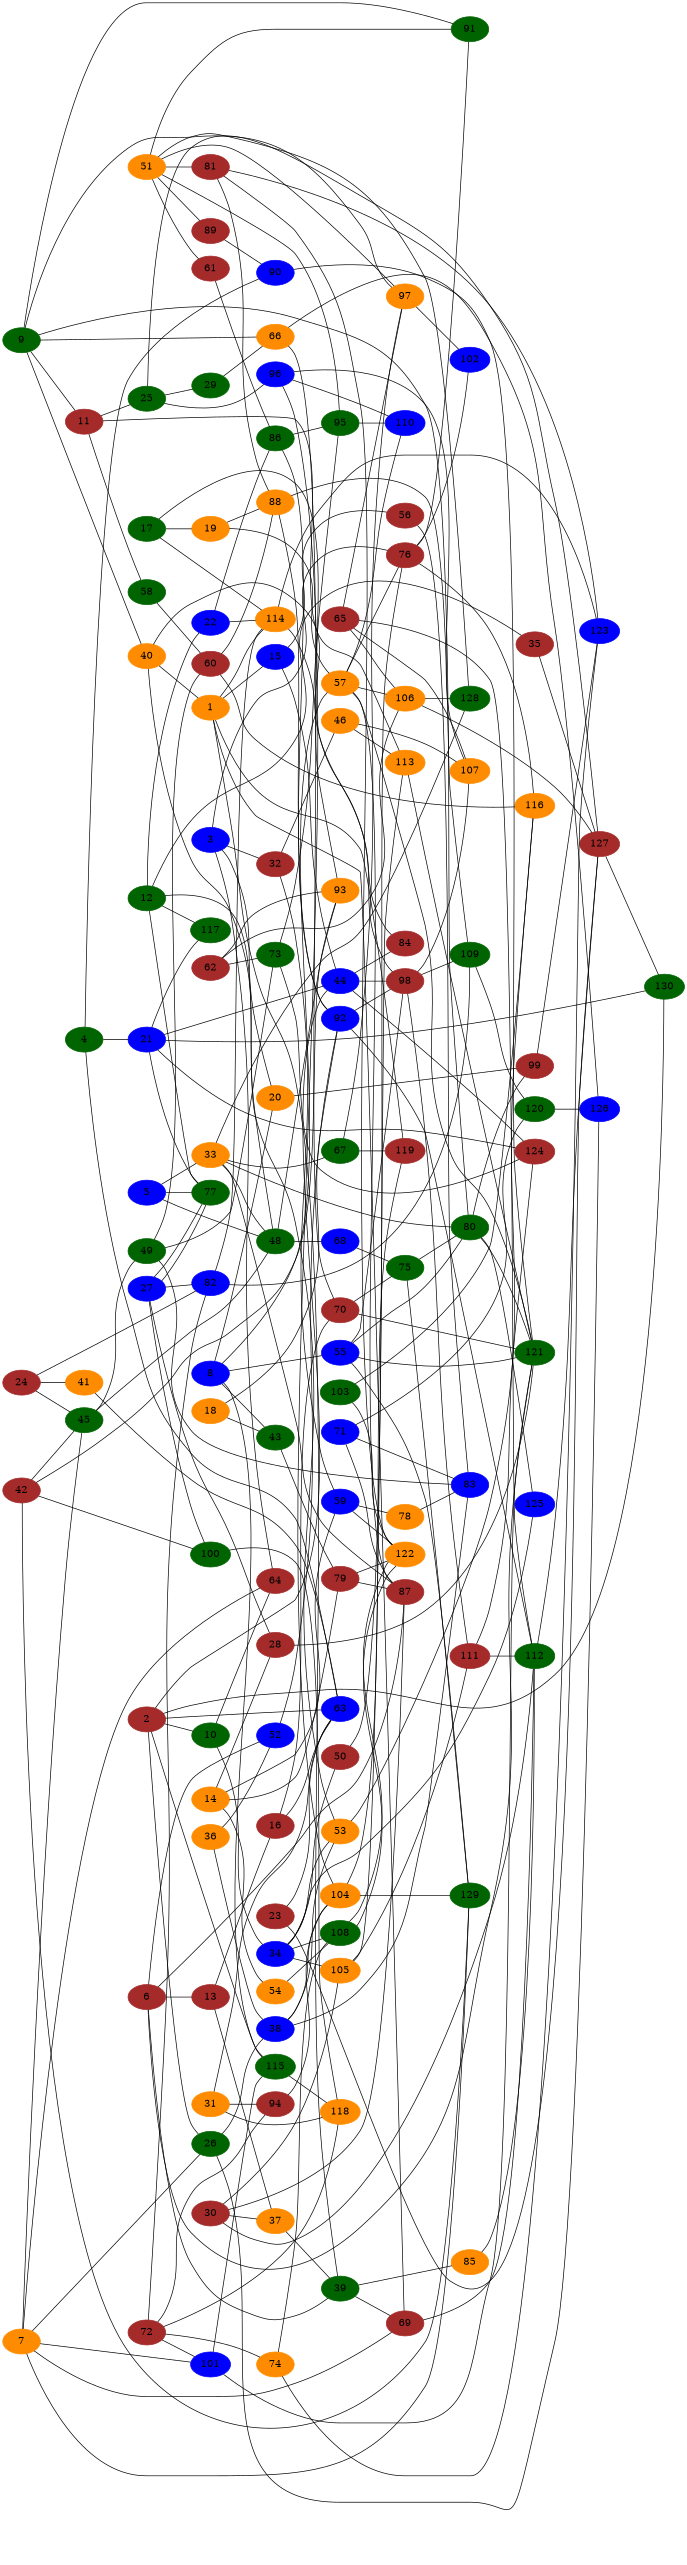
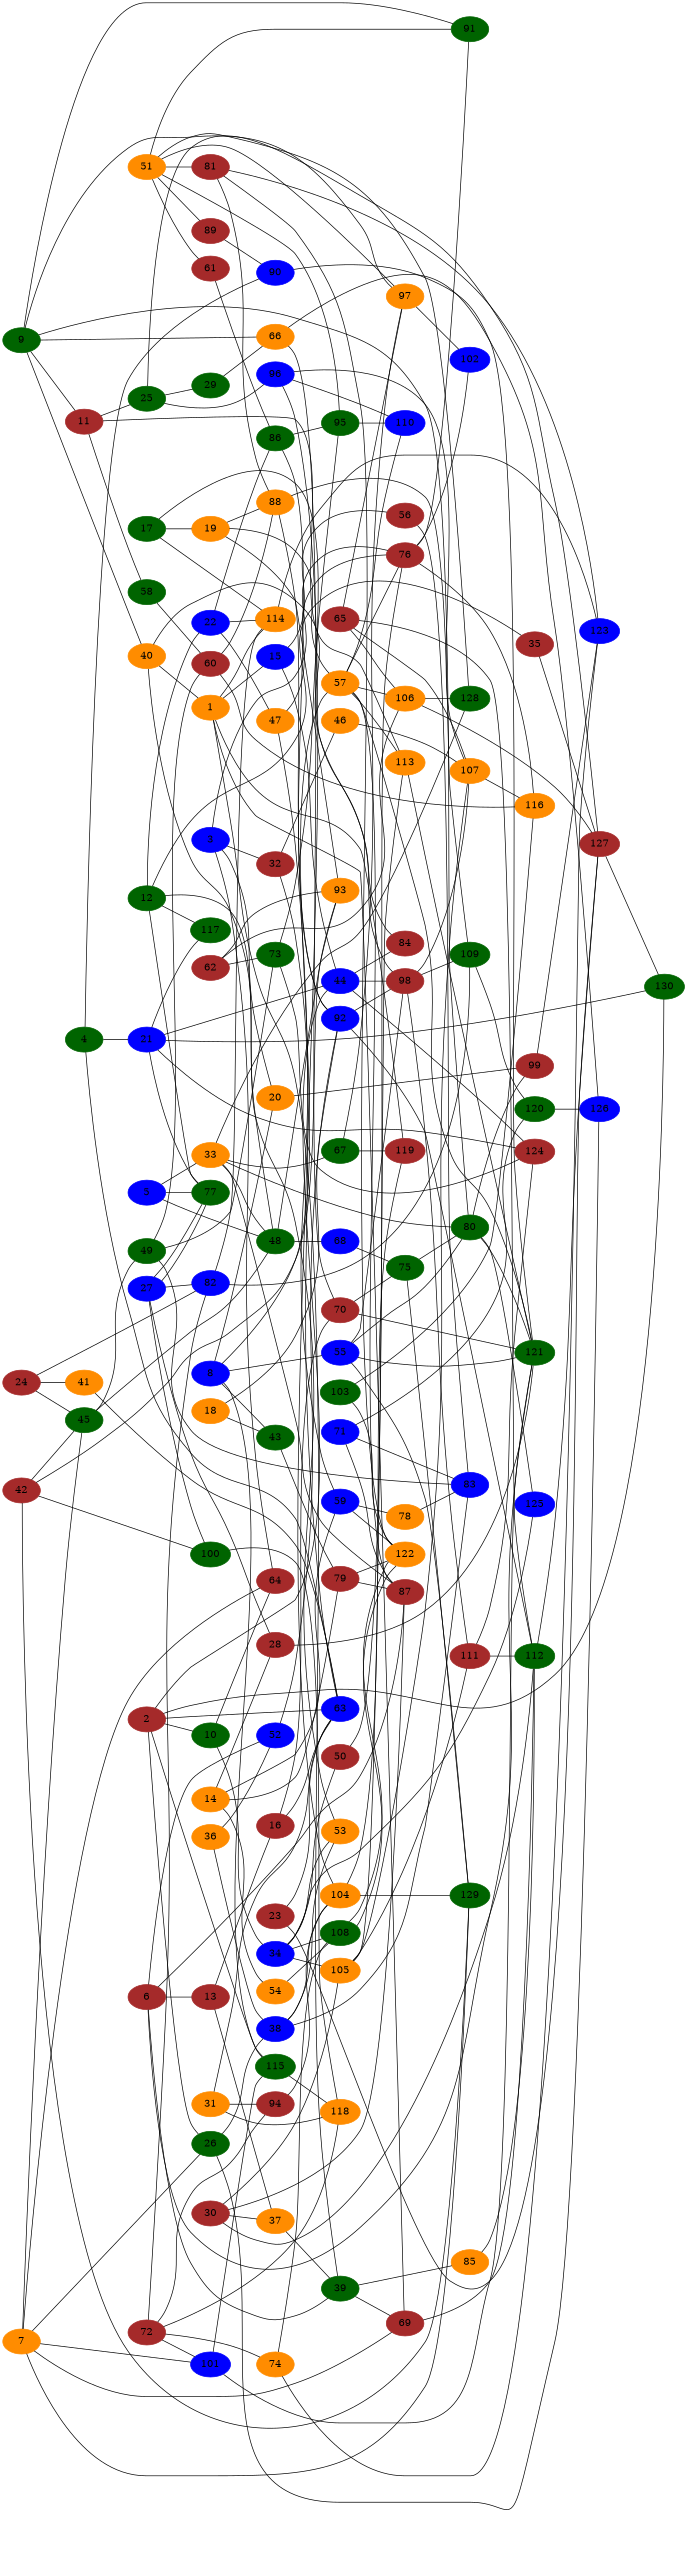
  graph {
    rankdir=LR
    node [color=brown style=filled]
    1 [color=darkorange]
    15 [color=blue]
    39 [color=darkgreen]
    69
    114 [color=darkorange]
    119
    44 [color=blue]
    56
    85 [color=darkorange]
    112 [color=darkgreen]
    123 [color=blue]
    10 [color=darkgreen]
    2
    26 [color=darkgreen]
    63 [color=blue]
    115 [color=darkgreen]
    130 [color=darkgreen]
    64
    34 [color=blue]
    38 [color=blue]
    126 [color=blue]
    98
    124
    84
    118 [color=darkorange]
    3 [color=blue]
    20 [color=darkorange]
    32
    76
    99
    59 [color=blue]
    46 [color=darkorange]
    91 [color=darkgreen]
    116 [color=darkorange]
    102 [color=blue]
    4 [color=darkgreen]
    21 [color=blue]
    90 [color=blue]
    77 [color=darkgreen]
    117 [color=darkgreen]
    121 [color=darkgreen]
    5 [color=blue]
    33 [color=darkorange]
    48 [color=darkgreen]
    87
    80 [color=darkgreen]
    67 [color=darkgreen]
    128 [color=darkgreen]
    93 [color=darkorange]
    68 [color=blue]
    6
    13
    52 [color=blue]
    16
    37 [color=darkorange]
    92 [color=blue]
    7 [color=darkorange]
    45 [color=darkgreen]
    101 [color=blue]
    129 [color=darkgreen]
    49 [color=darkgreen]
    8 [color=blue]
    43 [color=darkgreen]
    55 [color=blue]
    57 [color=darkorange]
    79
    106 [color=darkorange]
    110 [color=blue]
    9 [color=darkgreen]
    11
    40 [color=darkorange]
    66 [color=darkorange]
    97 [color=darkorange]
    25 [color=darkgreen]
    58 [color=darkgreen]
    113 [color=darkorange]
    70
    125 [color=blue]
    53 [color=darkorange]
    105 [color=darkorange]
    50
    108 [color=darkgreen]
    127
    29 [color=darkgreen]
    96 [color=blue]
    60
    12 [color=darkgreen]
    22 [color=blue]
    35
+   47 [color=darkorange]
    86 [color=darkgreen]
    14 [color=darkorange]
    28
    54 [color=darkorange]
    78 [color=darkorange]
    122 [color=darkorange]
    83 [color=blue]
    75 [color=darkgreen]
    17 [color=darkgreen]
    19 [color=darkorange]
    88 [color=darkorange]
    107 [color=darkorange]
    109 [color=darkgreen]
    111
    18 [color=darkorange]
    95 [color=darkgreen]
    23
    24
    41 [color=darkorange]
    82 [color=blue]
    104 [color=darkorange]
    27 [color=blue]
    100 [color=darkgreen]
    30
    31 [color=darkorange]
    94
    36 [color=darkorange]
    51 [color=darkorange]
    61
    81
    89
    42
    73 [color=darkgreen]
    62
    65
    71 [color=blue]
    120 [color=darkgreen]
    72
    74 [color=darkorange]
    103 [color=darkgreen]
    1 -- 15
    1 -- 39
    1 -- 69
    1 -- 114
    1 -- 119
    15 -- 44
    15 -- 56
    39 -- 69
    39 -- 85
    69 -- 112
    114 -- 123
    44 -- 98
    44 -- 124
    44 -- 84
    56 -- 83
    85 -- 112
    112 -- 127
    10 -- 64
    10 -- 34
    2 -- 44
    2 -- 10
    2 -- 26
    2 -- 63
    2 -- 115
    2 -- 130
    26 -- 38
    26 -- 126
    115 -- 118
    34 -- 125
    34 -- 53
    34 -- 105
    34 -- 50
    34 -- 108
    38 -- 53
    38 -- 83
    38 -- 104
    98 -- 107
    98 -- 109
    98 -- 111
    3 -- 64
    3 -- 20
    3 -- 32
    3 -- 76
    20 -- 99
    32 -- 59
    32 -- 46
    76 -- 91
    76 -- 116
    76 -- 102
    99 -- 123
    59 -- 78
    59 -- 122
-   46 -- 113
+   57 -- 113
    46 -- 107
    4 -- 63
    4 -- 21
    4 -- 90
    21 -- 44
    21 -- 130
    21 -- 124
    21 -- 77
    21 -- 117
    90 -- 121
    5 -- 77
    5 -- 33
    5 -- 48
    33 -- 48
    33 -- 87
    33 -- 80
    33 -- 67
    33 -- 128
    48 -- 93
    48 -- 68
    80 -- 99
    80 -- 121
    80 -- 125
    67 -- 119
    67 -- 97
    68 -- 75
    6 -- 39
    6 -- 121
    6 -- 87
    6 -- 13
    6 -- 52
    13 -- 16
    13 -- 37
    52 -- 92
    16 -- 63
    16 -- 70
    37 -- 39
    92 -- 112
    92 -- 98
    7 -- 69
    7 -- 26
    7 -- 64
    7 -- 45
    7 -- 101
    7 -- 129
    45 -- 48
    45 -- 49
    101 -- 115
    101 -- 121
    49 -- 60
    49 -- 83
    49 -- 73
    8 -- 115
    8 -- 20
    8 -- 43
    8 -- 55
    8 -- 57
    43 -- 79
    55 -- 98
    55 -- 121
    55 -- 80
    55 -- 129
    57 -- 76
    57 -- 121
    57 -- 87
    57 -- 106
    57 -- 110
    79 -- 87
    79 -- 122
    106 -- 128
    106 -- 127
    9 -- 91
    9 -- 80
    9 -- 11
    9 -- 40
    9 -- 66
    9 -- 97
    11 -- 25
    11 -- 58
    11 -- 113
    40 -- 1
    40 -- 84
    40 -- 48
    66 -- 126
    66 -- 70
    97 -- 102
    25 -- 127
    25 -- 29
    25 -- 96
    58 -- 60
    113 -- 121
    70 -- 121
    70 -- 75
-   53 -- 116
+   107 -- 116
    105 -- 113
+   105 -- 107
    105 -- 111
    50 -- 76
    108 -- 122
    108 -- 122
    127 -- 130
    29 -- 66
    96 -- 110
    96 -- 107
    96 -- 104
    60 -- 116
    60 -- 88
    12 -- 77
    12 -- 117
    12 -- 53
    12 -- 22
    12 -- 35
    22 -- 114
+   22 -- 47
    22 -- 86
    35 -- 127
+   47 -- 63
+   47 -- 76
    86 -- 92
    86 -- 95
    14 -- 59
    14 -- 79
    14 -- 28
    14 -- 54
    28 -- 121
    54 -- 108
    78 -- 83
    75 -- 80
    75 -- 129
    17 -- 114
    17 -- 98
    17 -- 19
-   114 -- 93
+   19 -- 93
    19 -- 57
    19 -- 88
    88 -- 92
    88 -- 109
    109 -- 120
    111 -- 112
    111 -- 124
    18 -- 92
    18 -- 43
    95 -- 110
    23 -- 63
    23 -- 127
    24 -- 45
    24 -- 41
    24 -- 82
    41 -- 63
    82 -- 114
    82 -- 109
    104 -- 119
    104 -- 129
    27 -- 77
    27 -- 77
    27 -- 28
    27 -- 82
    27 -- 100
    100 -- 118
    30 -- 112
    30 -- 87
    30 -- 37
    30 -- 105
    31 -- 63
    31 -- 118
    31 -- 94
    94 -- 104
    36 -- 38
    36 -- 52
    51 -- 91
    51 -- 128
    51 -- 97
    51 -- 95
    51 -- 61
    51 -- 81
    51 -- 89
    61 -- 86
    81 -- 123
    81 -- 122
    81 -- 88
    89 -- 90
    42 -- 93
    42 -- 45
    42 -- 129
    42 -- 100
    73 -- 124
    73 -- 95
    62 -- 93
    62 -- 106
    62 -- 73
    65 -- 112
    65 -- 106
    65 -- 97
    65 -- 107
    71 -- 87
    71 -- 83
    71 -- 120
    120 -- 126
    72 -- 118
    72 -- 101
    72 -- 82
    72 -- 94
    72 -- 74
    74 -- 123
    74 -- 108
    103 -- 116
    103 -- 122
  }
